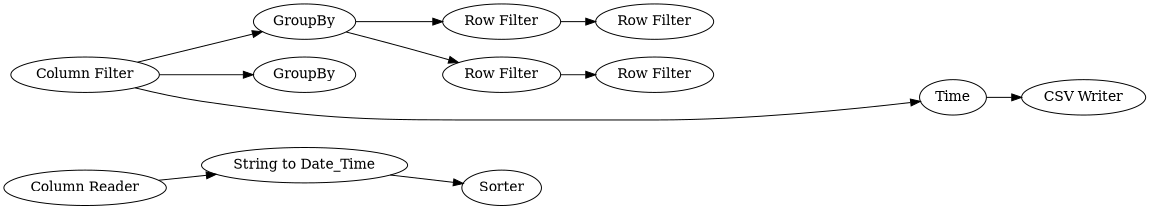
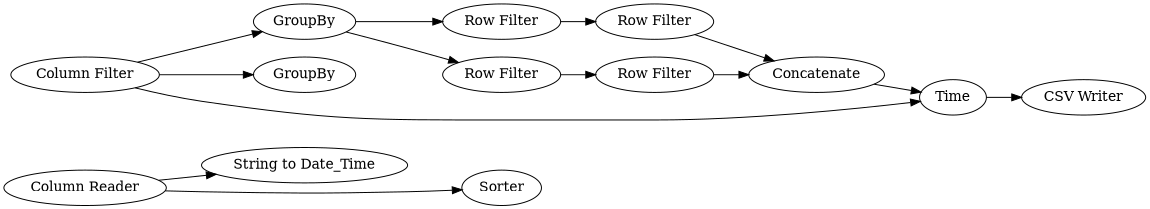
  digraph {
    rankdir=LR
    n1 [label="Column Reader"]
    n2 [label="String to Date_Time"]
    n3 [label=Sorter]
    n4 [label="Column Filter"]
    n5 [label=GroupBy]
    n6 [label=GroupBy]
    n7 [label=Time]
    n8 [label="Row Filter"]
    n9 [label="Row Filter"]
    n10 [label="CSV Writer"]
    n11 [label="Row Filter"]
    n12 [label="Row Filter"]
+   n13 [label=Concatenate]
    n1 -> n2
-   n2 -> n3
+   n1 -> n3
    n4 -> n5
    n4 -> n6
    n4 -> n7
    n5 -> n8
    n5 -> n9
    n7 -> n10
    n8 -> n11
    n9 -> n12
+   n11 -> n13
+   n12 -> n13
+   n13 -> n7
  }
